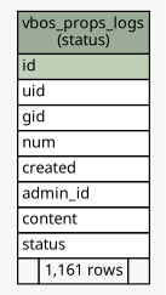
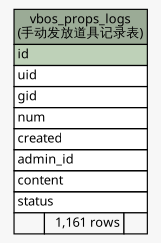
  digraph {
    bgcolor="#f7f7f7"
    fontname="Microsoft YaHei"
    fontsize=11
    nodesep=0.18
    rankdir=RL
    ranksep=0.46
-   n1 [fontname="Microsoft YaHei" fontsize=11 label=<     <TABLE BORDER="0" CELLBORDER="1" CELLSPACING="0" BGCOLOR="#ffffff">       <TR><TD COLSPAN="3" BGCOLOR="#9bab96" ALIGN="CENTER">vbos_props_logs<br/>(status)</TD></TR>       <TR><TD PORT="id" COLSPAN="3" BGCOLOR="#bed1b8" ALIGN="LEFT">id</TD></TR>       <TR><TD PORT="uid" COLSPAN="3" ALIGN="LEFT">uid</TD></TR>       <TR><TD PORT="gid" COLSPAN="3" ALIGN="LEFT">gid</TD></TR>       <TR><TD PORT="num" COLSPAN="3" ALIGN="LEFT">num</TD></TR>       <TR><TD PORT="created" COLSPAN="3" ALIGN="LEFT">created</TD></TR>       <TR><TD PORT="admin_id" COLSPAN="3" ALIGN="LEFT">admin_id</TD></TR>       <TR><TD PORT="content" COLSPAN="3" ALIGN="LEFT">content</TD></TR>       <TR><TD PORT="status" COLSPAN="3" ALIGN="LEFT">status</TD></TR>       <TR><TD ALIGN="LEFT" BGCOLOR="#f7f7f7">  </TD><TD ALIGN="RIGHT" BGCOLOR="#f7f7f7">1,161 rows</TD><TD ALIGN="RIGHT" BGCOLOR="#f7f7f7">  </TD></TR>     </TABLE>> shape=plaintext]
+   n1 [fontname="Microsoft YaHei" fontsize=11 label=<     <TABLE BORDER="0" CELLBORDER="1" CELLSPACING="0" BGCOLOR="#ffffff">       <TR><TD COLSPAN="3" BGCOLOR="#9bab96" ALIGN="CENTER">vbos_props_logs<br/>(手动发放道具记录表)</TD></TR>       <TR><TD PORT="id" COLSPAN="3" BGCOLOR="#bed1b8" ALIGN="LEFT">id</TD></TR>       <TR><TD PORT="uid" COLSPAN="3" ALIGN="LEFT">uid</TD></TR>       <TR><TD PORT="gid" COLSPAN="3" ALIGN="LEFT">gid</TD></TR>       <TR><TD PORT="num" COLSPAN="3" ALIGN="LEFT">num</TD></TR>       <TR><TD PORT="created" COLSPAN="3" ALIGN="LEFT">created</TD></TR>       <TR><TD PORT="admin_id" COLSPAN="3" ALIGN="LEFT">admin_id</TD></TR>       <TR><TD PORT="content" COLSPAN="3" ALIGN="LEFT">content</TD></TR>       <TR><TD PORT="status" COLSPAN="3" ALIGN="LEFT">status</TD></TR>       <TR><TD ALIGN="LEFT" BGCOLOR="#f7f7f7">  </TD><TD ALIGN="RIGHT" BGCOLOR="#f7f7f7">1,161 rows</TD><TD ALIGN="RIGHT" BGCOLOR="#f7f7f7">  </TD></TR>     </TABLE>> shape=plaintext]
  }
